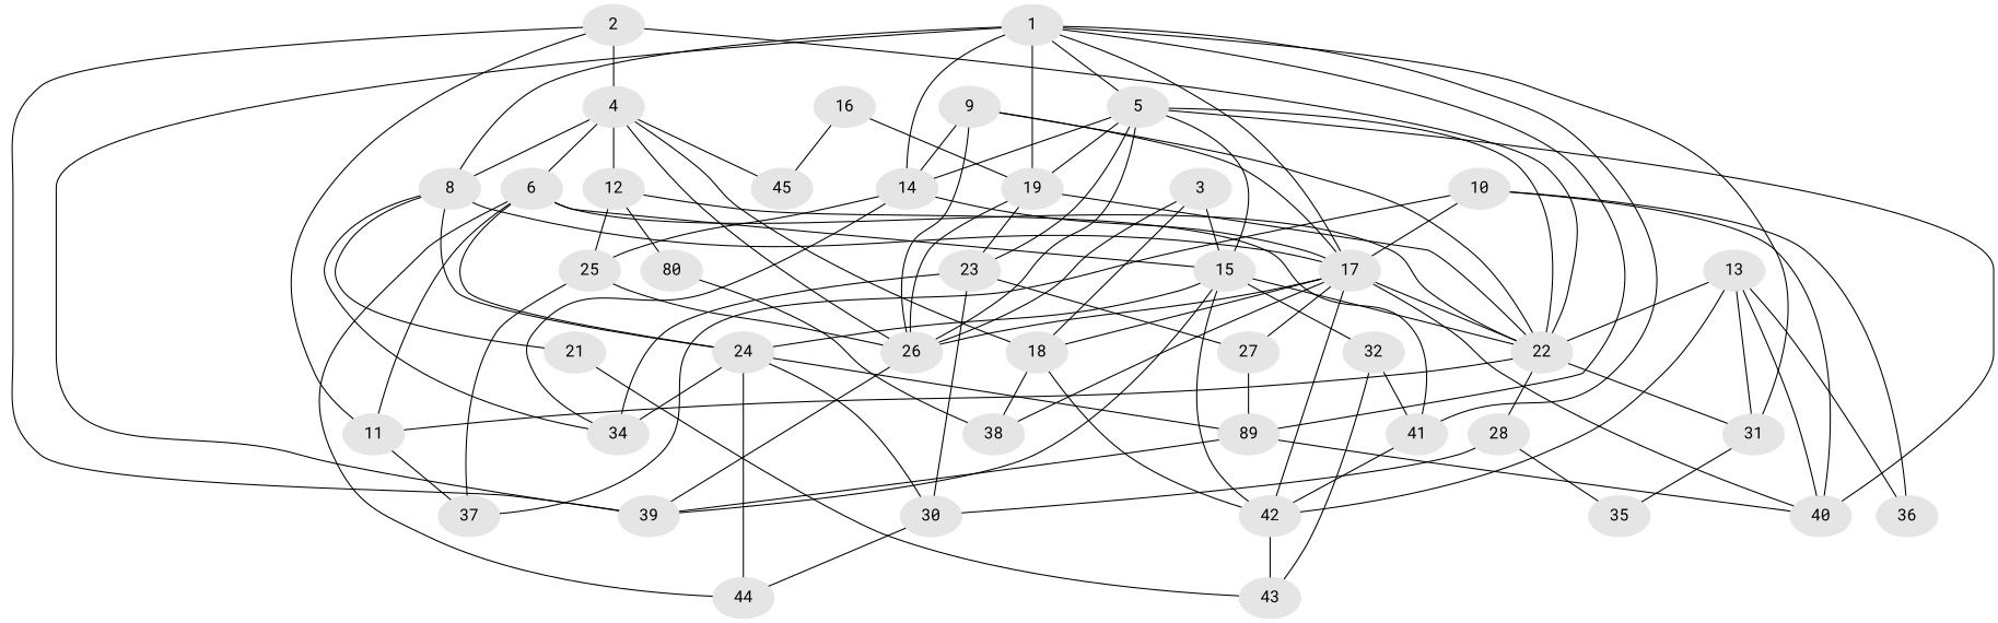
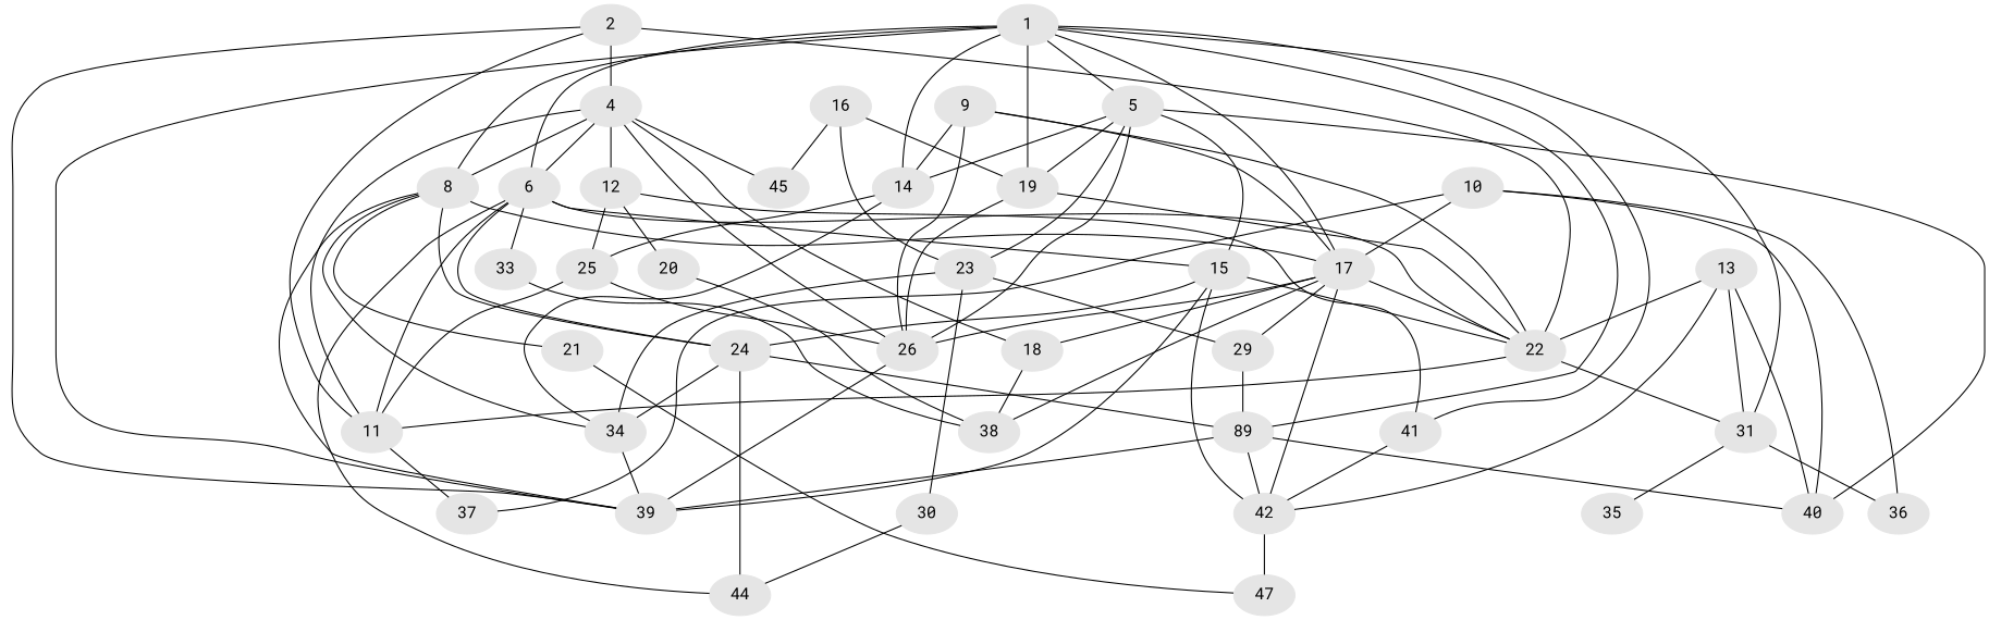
  graph {
    fontname="Roboto Mono"
    node [color=gray90 fontname="Roboto Mono" style=filled]
    edge [fontname="Roboto Mono" weight=1.0]
    1
    5
    6
    8
    14
    17
    19
    n8 [label=89]
    31
    39
    41
    22
    15
    26
    23
    40
    11
    24
+   33
    44
    21
    34
    25
    18
    42
-   27
+   27 [label=29]
    38
    35
    2
    4
    12
    45
    37
-   28
-   3
-   32
-   20 [label=80]
+   20
    30
-   43
+   43 [label=47]
    9
    10
    36
    13
    16
    1 -- 5
+   1 -- 6
    1 -- 8 [weight=2.0]
    1 -- 14
    1 -- 17
    1 -- 19 [weight=2.0]
    1 -- n8
    1 -- 31
    1 -- 39
    1 -- 41
    5 -- 14
    5 -- 19
-   5 -- 22 [weight=2.0]
    5 -- 15
    5 -- 26
    5 -- 23
    5 -- 40
    6 -- 22
    6 -- 15
    6 -- 11
    6 -- 24
+   6 -- 33
    6 -- 44
    8 -- 17 [weight=2.0]
+   8 -- 39
    8 -- 24
    8 -- 21
    8 -- 34
-   14 -- 17
    14 -- 34
    14 -- 25
    17 -- 22 [weight=3.0]
    17 -- 26
-   17 -- 40
    17 -- 18
    17 -- 42
    17 -- 27
    17 -- 38
    19 -- 22
    19 -- 26
    n8 -- 39
    n8 -- 40
    31 -- 35
    41 -- 42
    22 -- 31
    22 -- 11
-   22 -- 28
    15 -- 39
    15 -- 22
    15 -- 24
    15 -- 42
-   15 -- 32
    26 -- 39 [weight=2.0]
    23 -- 34 [weight=3.0]
    23 -- 27
    23 -- 30
    11 -- 37
    24 -- n8
    24 -- 44
    24 -- 34
-   24 -- 30
+   33 -- 38
    21 -- 43
+   34 -- 39
    25 -- 26
-   25 -- 37
-   18 -- 42
+   25 -- 11
+   n8 -- 42
    18 -- 38
    42 -- 43
    27 -- n8
    2 -- 39
    2 -- 22 [weight=2.0]
    2 -- 11
    2 -- 4
    4 -- 6
    4 -- 8
    4 -- 26
+   4 -- 11
    4 -- 18
    4 -- 12 [weight=2.0]
    4 -- 45
    12 -- 41
    12 -- 25
    12 -- 20
-   28 -- 35
-   28 -- 30 [weight=2.0]
-   3 -- 15
-   3 -- 26
-   3 -- 18
-   32 -- 41
-   32 -- 43
    20 -- 38
    30 -- 44
    9 -- 14
    9 -- 17
    9 -- 22
    9 -- 26
    10 -- 17
    10 -- 40
    10 -- 37
    10 -- 36
    13 -- 31
    13 -- 22
    13 -- 40
    13 -- 42
-   13 -- 36
+   31 -- 36
    16 -- 19
-   19 -- 23
+   16 -- 23
    16 -- 45
  }
